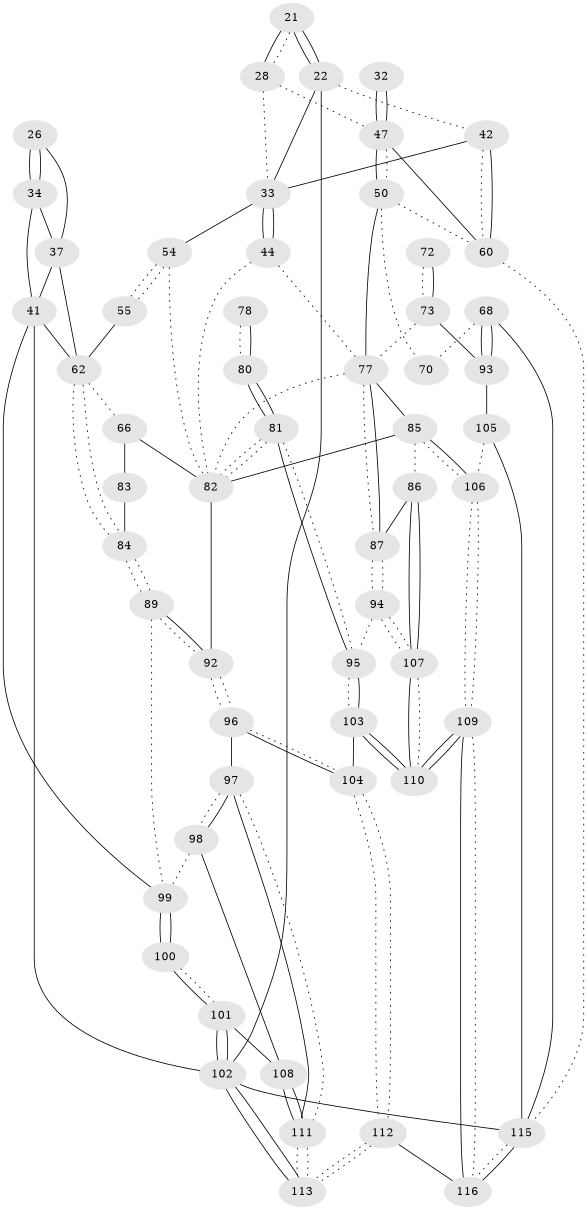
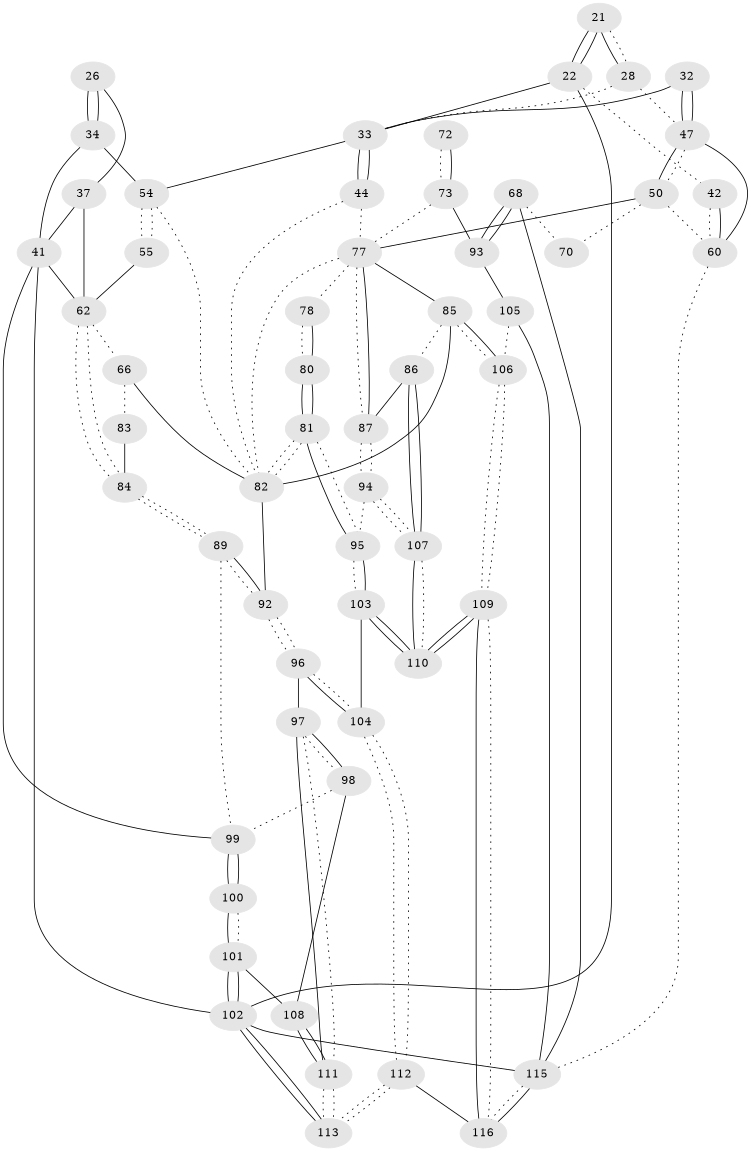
  graph {
    node [color=gray90 style=filled]
    edge [style=solid]
    21 [super="+14"]
    22 [super="+12"]
    28 [super="+16"]
    33 [super="+20+18"]
    42
    102 [super="+63+13"]
    47 [super="+30+31+29"]
    44
    54 [super="+46+35+19+6+36"]
    60 [super="+48+43"]
    115 [super="+114"]
    113
    34 [super="+7+8"]
    26
    37 [super="+27"]
    41 [super="+23+25"]
    62 [super="+40+61+39"]
    50 [super="+49"]
    32
    77 [super="+74+56"]
    82 [super="+65+58+57+45"]
    55 [super="+38"]
    99 [super="+91"]
    66
    84
    100
    78 [super="+75+76"]
    85
    87
    92 [super="+88"]
    70 [super="+69"]
    116
    83
    89
    68
    93
    105
    72
    73
    80
    86
    106
    94
    81
    95
    103
    96
    107
    109
    110
    97
    104
    98
    111
    112
    108
    101
    21 -- 22 [weight=2]
    21 -- 22
    21 -- 28 [weight=2]
    21 -- 28 [style=dotted]
    22 -- 33 [weight=2]
    22 -- 42 [style=dotted]
    22 -- 102 [weight=3]
    28 -- 33 [style=dotted]
    28 -- 47 [style=dotted weight=2]
    33 -- 44
    33 -- 44
    33 -- 54 [weight=2]
    42 -- 60 [style=dotted weight=2]
    42 -- 60
    102 -- 115 [weight=2]
    102 -- 113
    102 -- 113
    47 -- 60
    47 -- 50
    47 -- 50 [style=dotted]
    44 -- 77 [style=dotted]
    44 -- 82 [style=dotted]
    54 -- 82 [style=dotted weight=2]
    54 -- 55 [style=dotted weight=2]
    54 -- 55 [style=dotted]
    60 -- 115 [style=dotted]
    115 -- 116 [style=dotted]
    115 -- 116
-   34 -- 37 [weight=2]
+   34 -- 54 [weight=2]
    34 -- 41
    26 -- 34 [weight=2]
    26 -- 34
    26 -- 37
    37 -- 41 [weight=2]
    37 -- 62
    41 -- 102 [weight=2]
    41 -- 62
    41 -- 99
    62 -- 66 [style=dotted]
    62 -- 84 [style=dotted]
    62 -- 84 [style=dotted]
    50 -- 60 [style=dotted]
    50 -- 77
    50 -- 70 [style=dotted]
-   42 -- 33
+   32 -- 33
    32 -- 47 [weight=2]
    32 -- 47
    77 -- 82 [style=dotted]
+   77 -- 78 [style=dotted weight=2]
    77 -- 85
    77 -- 87 [style=dotted]
    77 -- 87
    82 -- 92
    55 -- 62 [weight=2]
    99 -- 100 [weight=2]
    99 -- 100
    66 -- 82
-   66 -- 83
+   66 -- 83 [style=dotted]
    84 -- 89 [style=dotted]
    84 -- 89 [style=dotted]
    100 -- 101
    100 -- 101 [style=dotted]
    78 -- 80 [style=dotted weight=2]
    78 -- 80
    85 -- 82
    85 -- 86 [style=dotted]
    85 -- 106 [style=dotted]
    85 -- 106
    87 -- 94 [style=dotted]
    87 -- 94 [style=dotted]
    92 -- 96 [style=dotted]
    92 -- 96 [style=dotted]
    83 -- 84
    89 -- 99 [style=dotted]
    89 -- 92 [style=dotted]
    89 -- 92
    68 -- 115
    68 -- 70 [style=dotted]
    68 -- 93
    68 -- 93
    93 -- 105
    105 -- 115
    105 -- 106 [style=dotted]
    72 -- 73 [style=dotted]
    72 -- 73
    73 -- 77 [style=dotted]
    73 -- 93
    80 -- 81
    80 -- 81
    86 -- 87
    86 -- 107
    86 -- 107
    106 -- 109 [style=dotted]
    106 -- 109 [style=dotted]
    94 -- 95 [style=dotted]
    94 -- 107 [style=dotted]
    94 -- 107 [style=dotted]
    81 -- 82 [style=dotted]
    81 -- 82 [style=dotted]
    81 -- 95
    81 -- 95 [style=dotted]
    95 -- 103 [style=dotted]
    95 -- 103
    103 -- 110
    103 -- 110
    103 -- 104
    96 -- 97
    96 -- 104
    96 -- 104 [style=dotted]
    107 -- 110
    107 -- 110 [style=dotted]
    109 -- 116
    109 -- 116 [style=dotted]
    109 -- 110
    109 -- 110
    97 -- 98 [style=dotted]
    97 -- 98
    97 -- 111
    97 -- 111 [style=dotted]
    104 -- 112 [style=dotted]
    104 -- 112 [style=dotted]
    98 -- 99 [style=dotted]
    98 -- 108
    111 -- 113 [style=dotted]
    111 -- 113 [style=dotted]
    112 -- 113 [style=dotted]
    112 -- 113 [style=dotted]
    112 -- 116
    108 -- 111
    108 -- 111
    101 -- 102
    101 -- 102
    101 -- 108
  }
